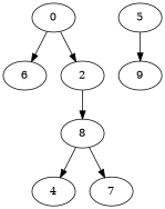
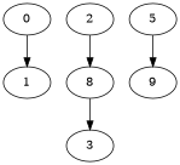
  digraph {
    0
-   1 [label=6]
+   1
    2
    n4 [label=8]
-   4
-   7
+   4 [label=3]
    n7 [label=9]
    5
    0 -> 1
-   0 -> 2
    2 -> n4
    n4 -> 4
-   n4 -> 7
    5 -> n7
  }
